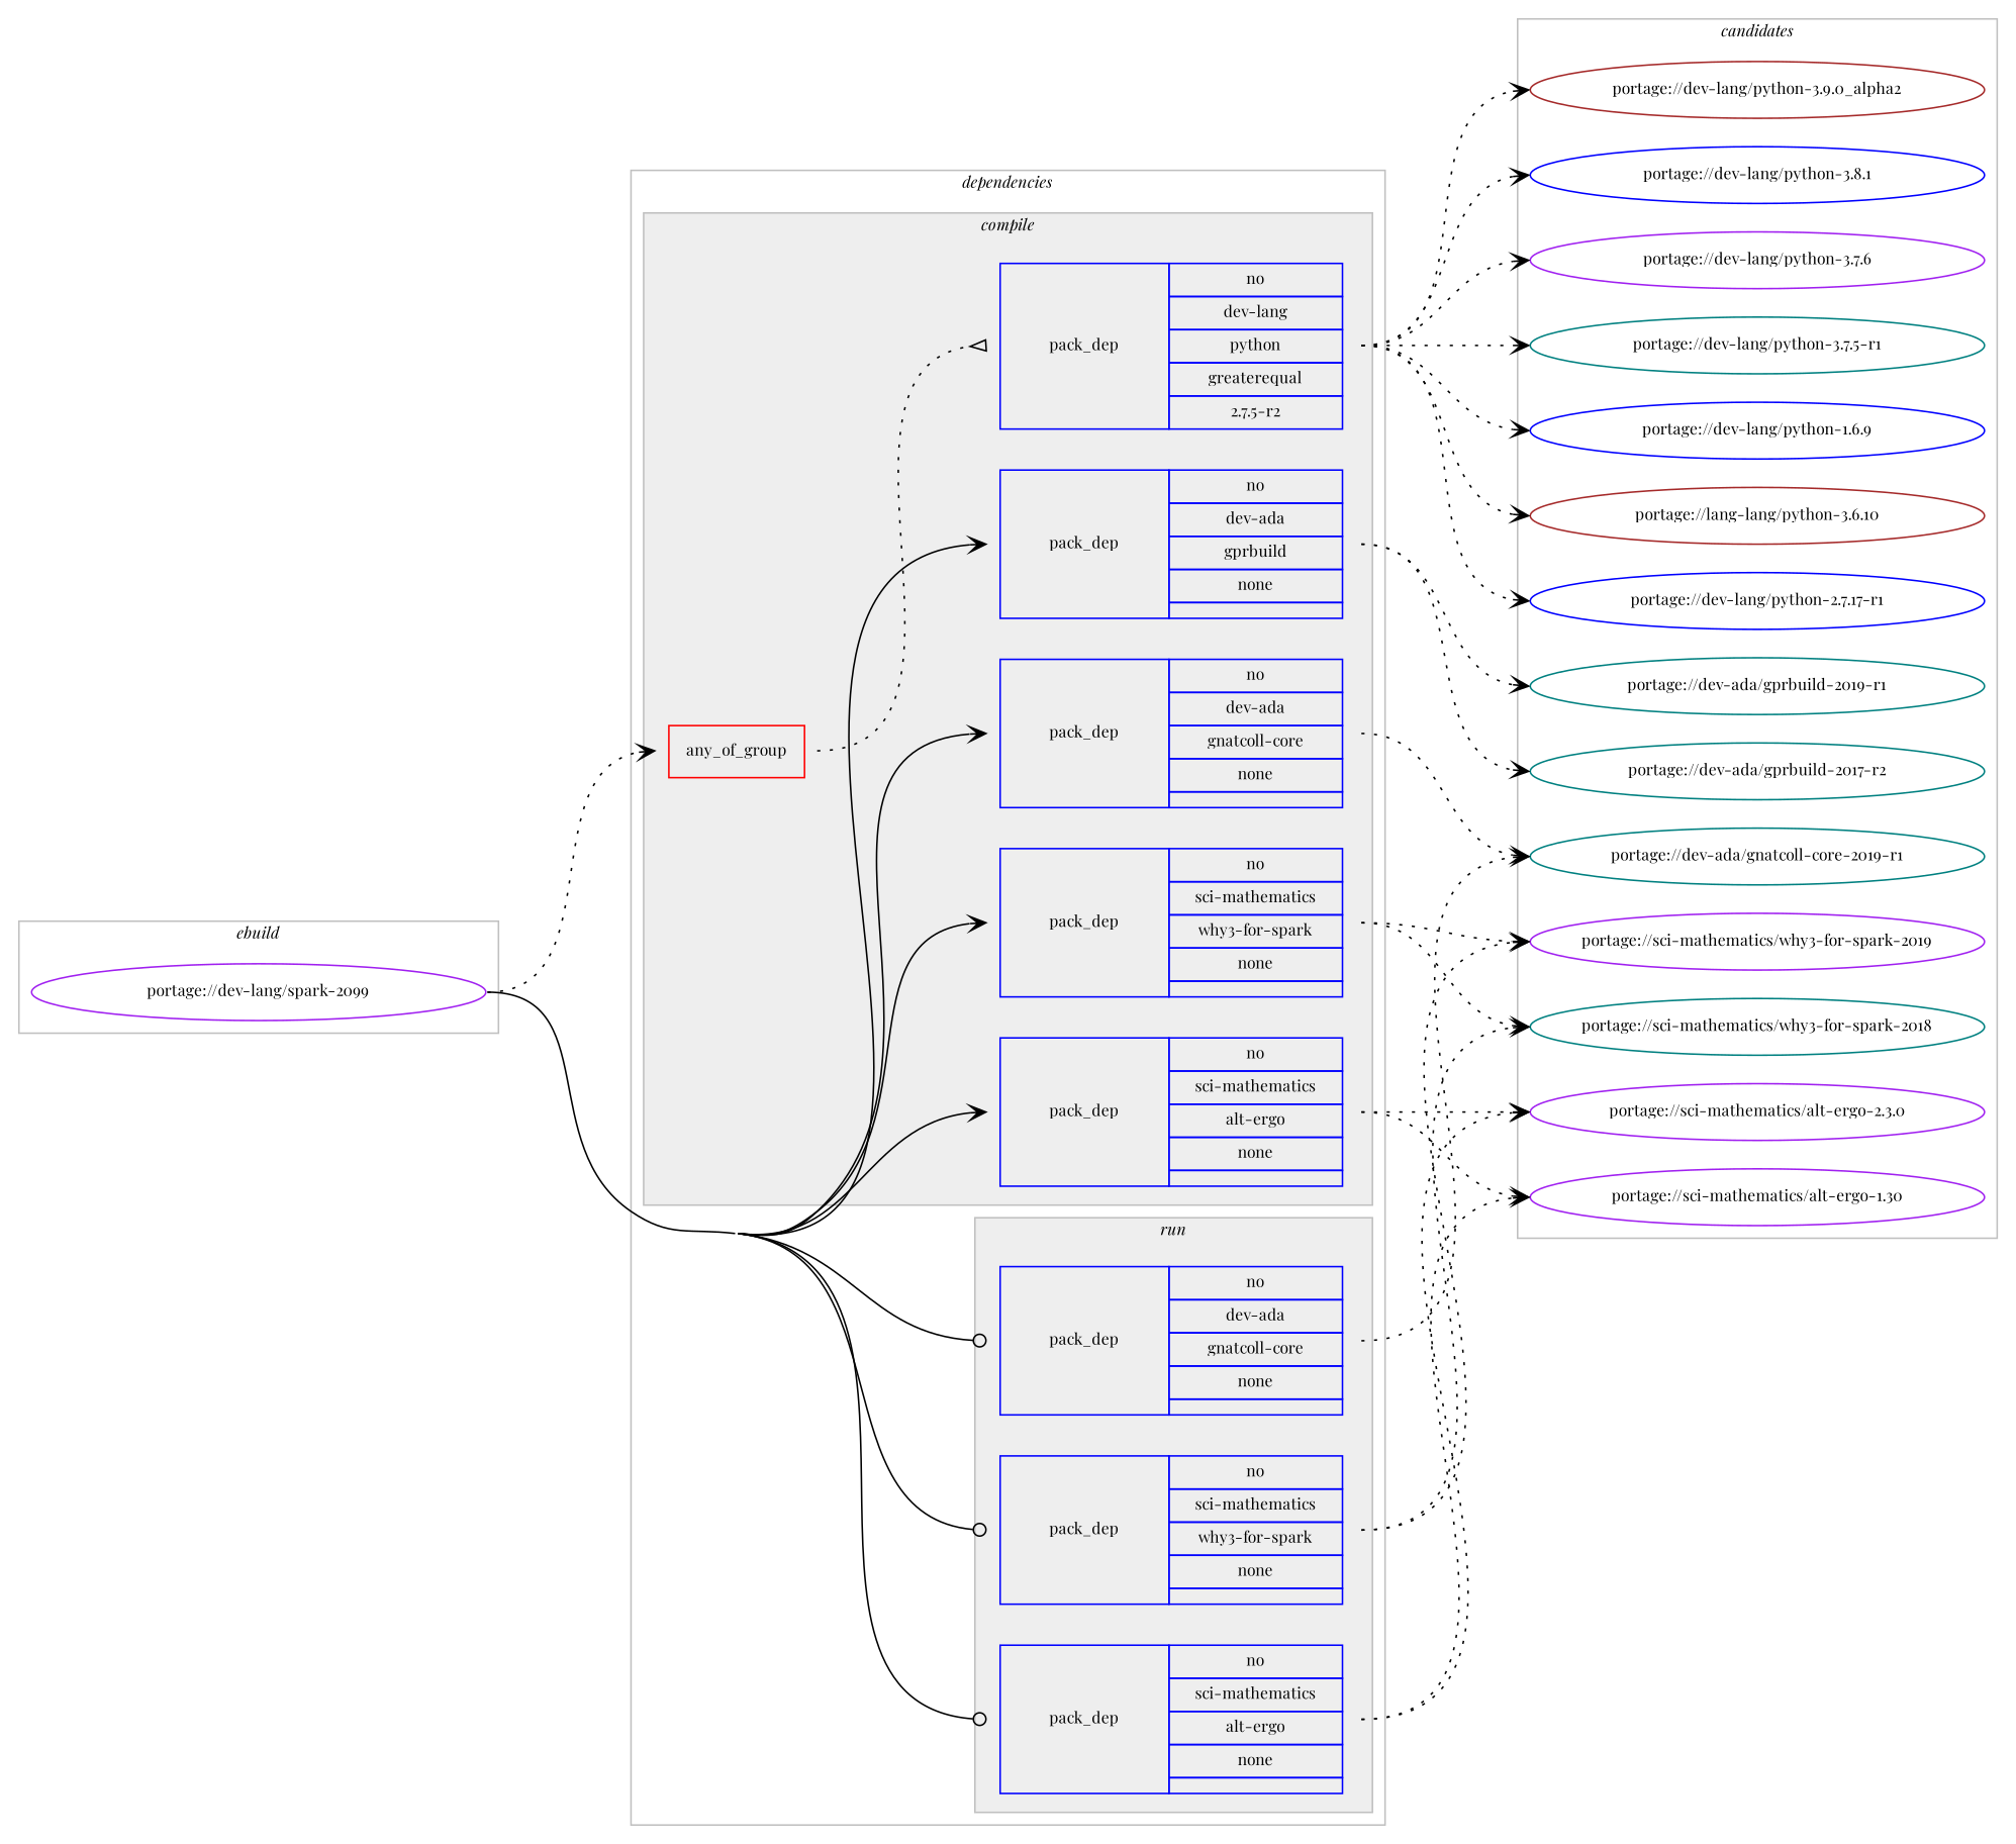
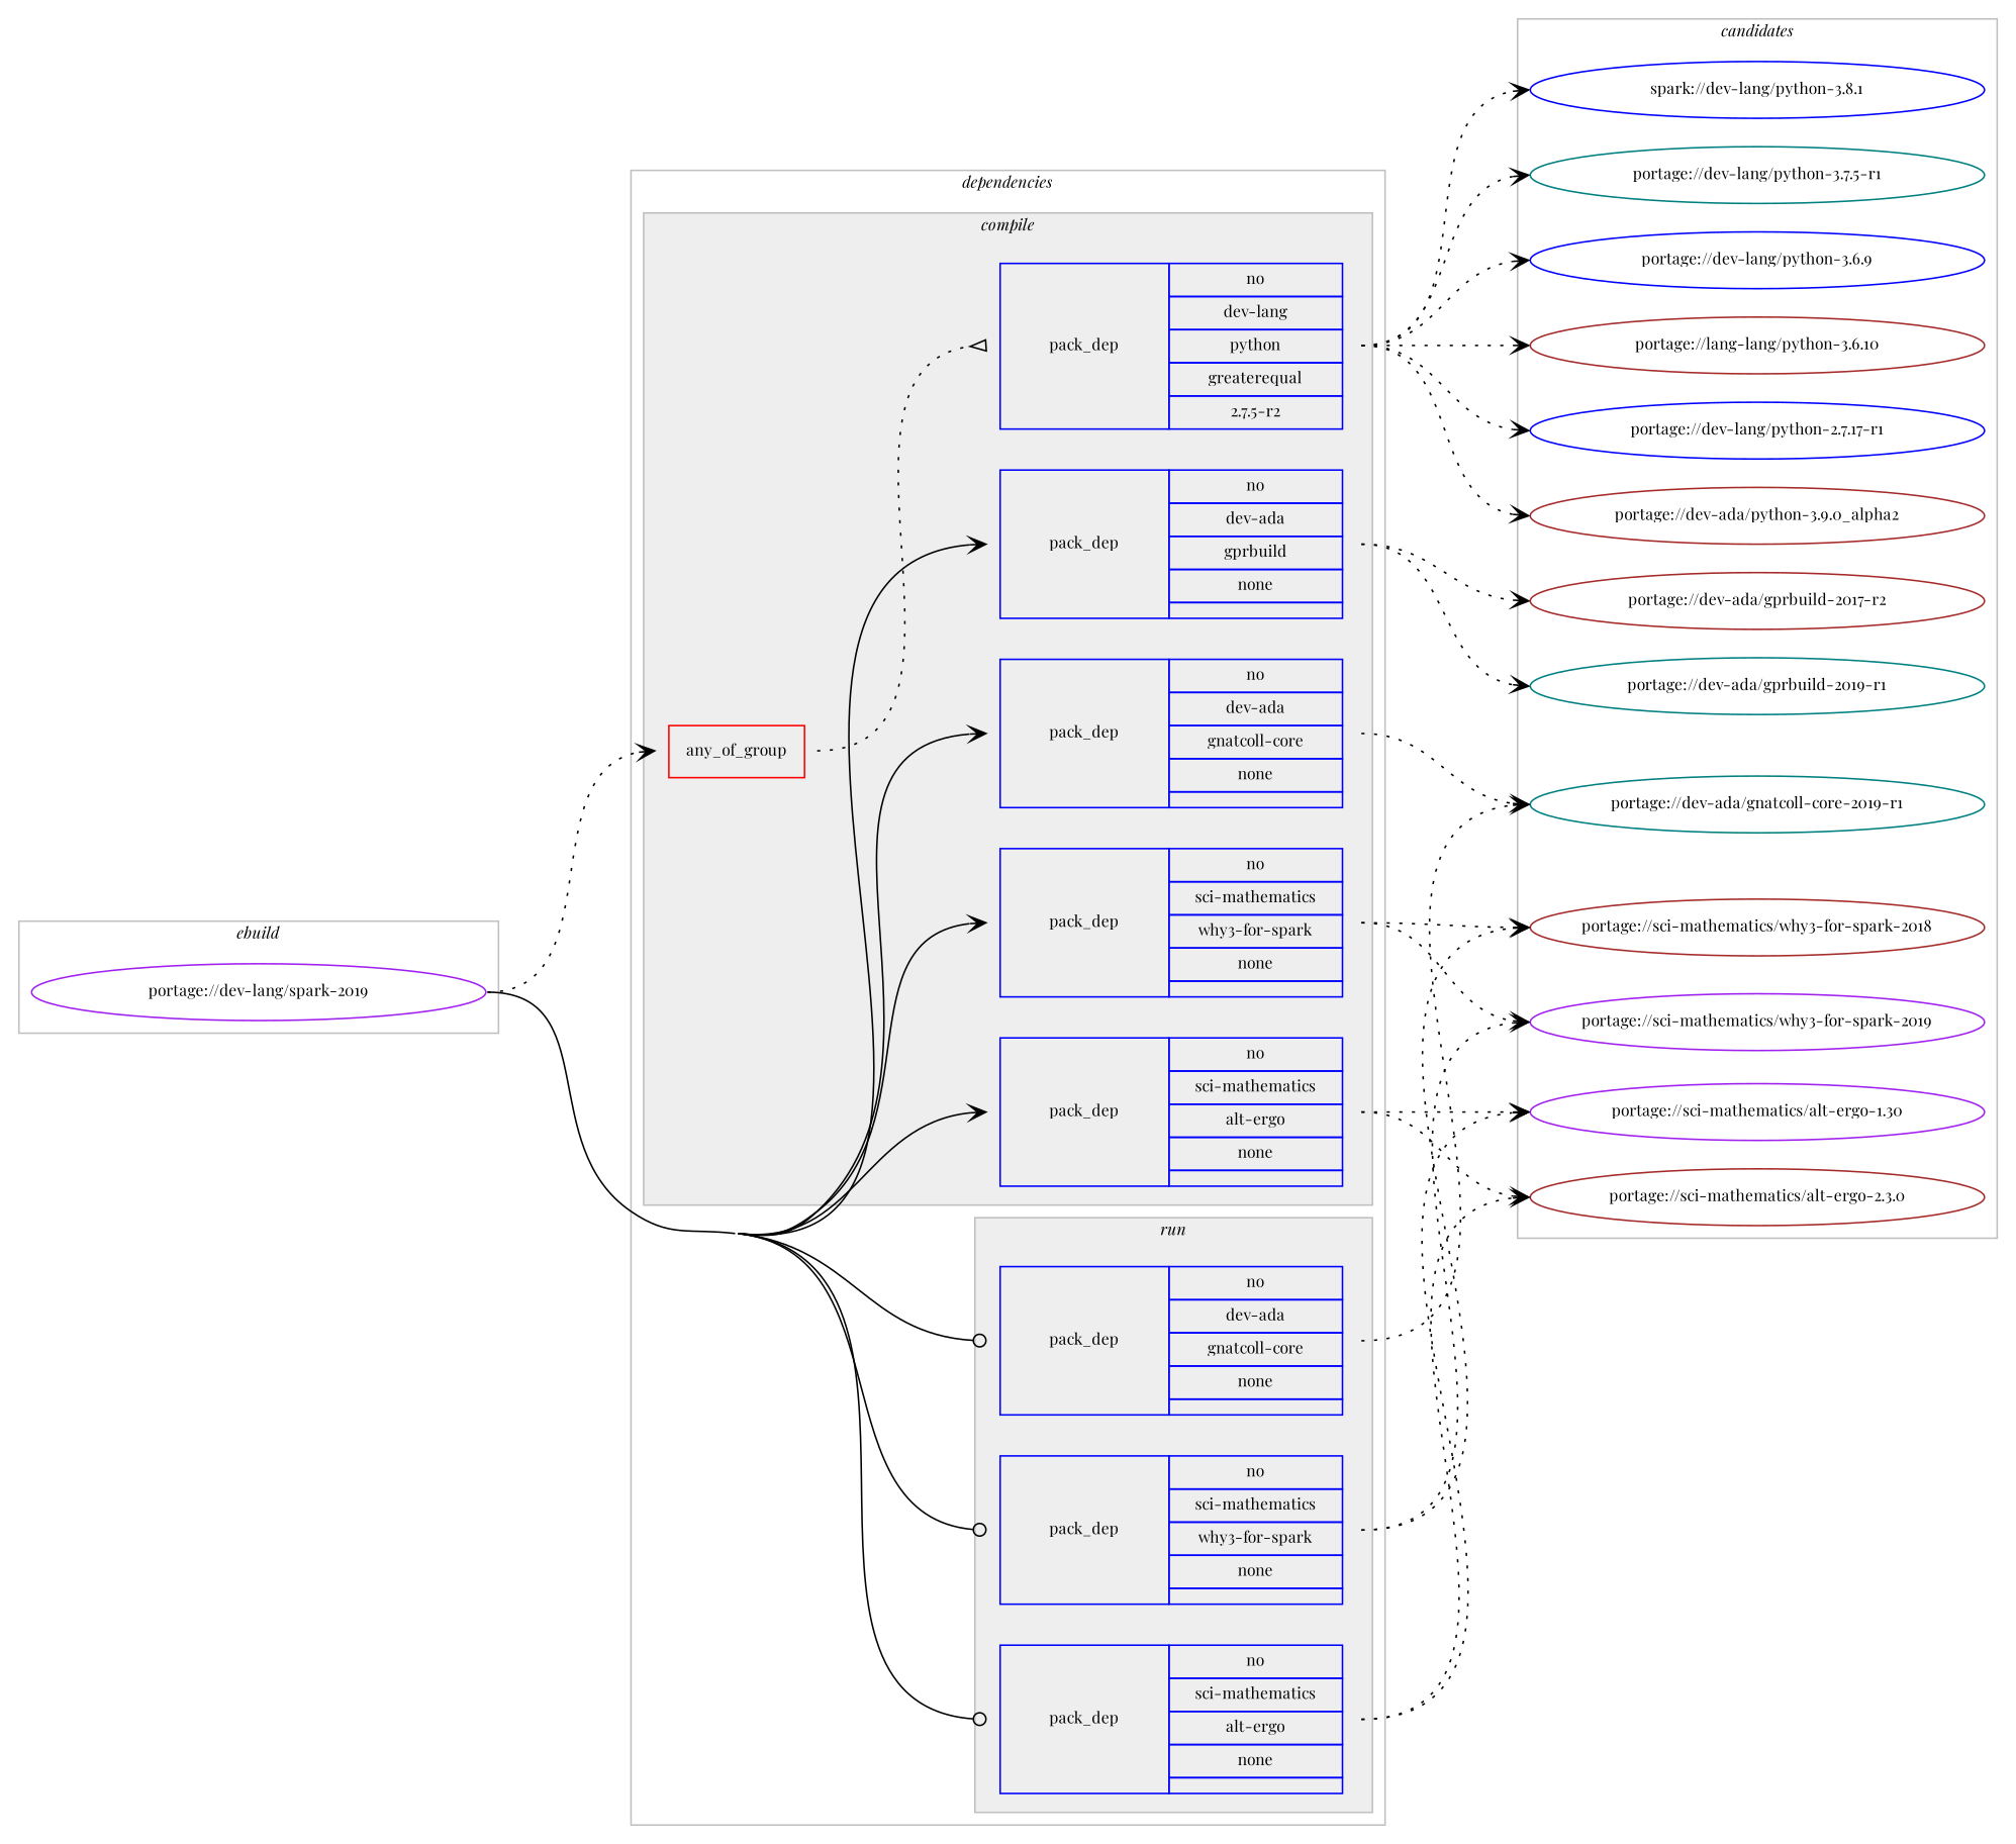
  digraph {
    compound=true
    concentrate=true
    fontname="Playfair Display"
    fontsize=10
    newrank=true
    rankdir=LR
    ranksep=1.5
    node [color=blue fontname="Playfair Display" fontsize=10]
    edge [arrowhead=vee fontname="Playfair Display" headport=w style=dotted tailport=e weight=100]
-   n1 [color=purple label="portage://dev-lang/spark-2099" width=4]
+   n1 [color=purple label="portage://dev-lang/spark-2019" width=4]
    n2 [label=<<TABLE BORDER="0" CELLBORDER="1" CELLSPACING="0" CELLPADDING="4" WIDTH="220"><TR><TD ROWSPAN="6" CELLPADDING="30">pack_dep</TD></TR><TR><TD WIDTH="110">no</TD></TR><TR><TD>dev-lang</TD></TR><TR><TD>python</TD></TR><TR><TD>greaterequal</TD></TR><TR><TD>2.7.5-r2</TD></TR></TABLE>> shape=none]
    n3 [color=red label=<<TABLE BORDER="0" CELLBORDER="1" CELLSPACING="0" CELLPADDING="4"><TR><TD CELLPADDING="10">any_of_group</TD></TR></TABLE>> shape=none]
    n4 [label=<<TABLE BORDER="0" CELLBORDER="1" CELLSPACING="0" CELLPADDING="4" WIDTH="220"><TR><TD ROWSPAN="6" CELLPADDING="30">pack_dep</TD></TR><TR><TD WIDTH="110">no</TD></TR><TR><TD>dev-ada</TD></TR><TR><TD>gnatcoll-core</TD></TR><TR><TD>none</TD></TR><TR><TD></TD></TR></TABLE>> shape=none]
    n5 [label=<<TABLE BORDER="0" CELLBORDER="1" CELLSPACING="0" CELLPADDING="4" WIDTH="220"><TR><TD ROWSPAN="6" CELLPADDING="30">pack_dep</TD></TR><TR><TD WIDTH="110">no</TD></TR><TR><TD>dev-ada</TD></TR><TR><TD>gprbuild</TD></TR><TR><TD>none</TD></TR><TR><TD></TD></TR></TABLE>> shape=none]
    n6 [label=<<TABLE BORDER="0" CELLBORDER="1" CELLSPACING="0" CELLPADDING="4" WIDTH="220"><TR><TD ROWSPAN="6" CELLPADDING="30">pack_dep</TD></TR><TR><TD WIDTH="110">no</TD></TR><TR><TD>sci-mathematics</TD></TR><TR><TD>alt-ergo</TD></TR><TR><TD>none</TD></TR><TR><TD></TD></TR></TABLE>> shape=none]
    n7 [label=<<TABLE BORDER="0" CELLBORDER="1" CELLSPACING="0" CELLPADDING="4" WIDTH="220"><TR><TD ROWSPAN="6" CELLPADDING="30">pack_dep</TD></TR><TR><TD WIDTH="110">no</TD></TR><TR><TD>sci-mathematics</TD></TR><TR><TD>why3-for-spark</TD></TR><TR><TD>none</TD></TR><TR><TD></TD></TR></TABLE>> shape=none]
    n8 [label=<<TABLE BORDER="0" CELLBORDER="1" CELLSPACING="0" CELLPADDING="4" WIDTH="220"><TR><TD ROWSPAN="6" CELLPADDING="30">pack_dep</TD></TR><TR><TD WIDTH="110">no</TD></TR><TR><TD>dev-ada</TD></TR><TR><TD>gnatcoll-core</TD></TR><TR><TD>none</TD></TR><TR><TD></TD></TR></TABLE>> shape=none]
    n9 [label=<<TABLE BORDER="0" CELLBORDER="1" CELLSPACING="0" CELLPADDING="4" WIDTH="220"><TR><TD ROWSPAN="6" CELLPADDING="30">pack_dep</TD></TR><TR><TD WIDTH="110">no</TD></TR><TR><TD>sci-mathematics</TD></TR><TR><TD>alt-ergo</TD></TR><TR><TD>none</TD></TR><TR><TD></TD></TR></TABLE>> shape=none]
    n10 [label=<<TABLE BORDER="0" CELLBORDER="1" CELLSPACING="0" CELLPADDING="4" WIDTH="220"><TR><TD ROWSPAN="6" CELLPADDING="30">pack_dep</TD></TR><TR><TD WIDTH="110">no</TD></TR><TR><TD>sci-mathematics</TD></TR><TR><TD>why3-for-spark</TD></TR><TR><TD>none</TD></TR><TR><TD></TD></TR></TABLE>> shape=none]
-   n11 [color=brown label="portage://dev-lang/python-3.9.0_alpha2" width=4]
-   n12 [label="portage://dev-lang/python-3.8.1" width=4]
-   n13 [color=purple label="portage://dev-lang/python-3.7.6" width=4]
+   n11 [color=brown label="portage://dev-ada/python-3.9.0_alpha2" width=4]
+   n12 [label="spark://dev-lang/python-3.8.1" width=4]
    n14 [color=teal label="portage://dev-lang/python-3.7.5-r1" width=4]
-   n15 [label="portage://dev-lang/python-1.6.9" width=4]
+   n15 [label="portage://dev-lang/python-3.6.9" width=4]
    n16 [color=brown label="portage://lang-lang/python-3.6.10" width=4]
    n17 [label="portage://dev-lang/python-2.7.17-r1" width=4]
    n18 [color=teal label="portage://dev-ada/gnatcoll-core-2019-r1" width=4]
    n19 [color=teal label="portage://dev-ada/gprbuild-2019-r1" width=4]
-   n20 [color=teal label="portage://dev-ada/gprbuild-2017-r2" width=4]
-   n21 [color=purple label="portage://sci-mathematics/alt-ergo-2.3.0" width=4]
+   n20 [color=brown label="portage://dev-ada/gprbuild-2017-r2" width=4]
+   n21 [color=brown label="portage://sci-mathematics/alt-ergo-2.3.0" width=4]
    n22 [color=purple label="portage://sci-mathematics/alt-ergo-1.30" width=4]
    n23 [color=purple label="portage://sci-mathematics/why3-for-spark-2019" width=4]
-   n24 [color=teal label="portage://sci-mathematics/why3-for-spark-2018" width=4]
+   n24 [color=brown label="portage://sci-mathematics/why3-for-spark-2018" width=4]
    subgraph cluster_1 {
      color=gray
      label=<<i>ebuild</i>>
      rank=same
      n1
    }
    subgraph cluster_2 {
      color=gray
      label=<<i>dependencies</i>>
      subgraph cluster_3 {
        color=gray
        fillcolor="#eeeeee"
        label=<<i>compile</i>>
        style=filled
        subgraph sub_4 {
          color=gray
          fillcolor="#eeeeee"
          label=<<i>compile</i>>
          style=filled
          n3
          subgraph sub_5 {
            color=gray
            fillcolor="#eeeeee"
            label=<<i>compile</i>>
            style=filled
            n2
          }
        }
        subgraph sub_6 {
          color=gray
          fillcolor="#eeeeee"
          label=<<i>compile</i>>
          style=filled
          n4
        }
        subgraph sub_7 {
          color=gray
          fillcolor="#eeeeee"
          label=<<i>compile</i>>
          style=filled
          n5
        }
        subgraph sub_8 {
          color=gray
          fillcolor="#eeeeee"
          label=<<i>compile</i>>
          style=filled
          n6
        }
        subgraph sub_9 {
          color=gray
          fillcolor="#eeeeee"
          label=<<i>compile</i>>
          style=filled
          n7
        }
      }
      subgraph cluster_10 {
        color=gray
        fillcolor="#eeeeee"
        label=<<i>compile and run</i>>
        style=filled
      }
      subgraph cluster_11 {
        color=gray
        fillcolor="#eeeeee"
        label=<<i>run</i>>
        style=filled
        subgraph sub_12 {
          color=gray
          fillcolor="#eeeeee"
          label=<<i>run</i>>
          style=filled
          n8
        }
        subgraph sub_13 {
          color=gray
          fillcolor="#eeeeee"
          label=<<i>run</i>>
          style=filled
          n9
        }
        subgraph sub_14 {
          color=gray
          fillcolor="#eeeeee"
          label=<<i>run</i>>
          style=filled
          n10
        }
      }
    }
    subgraph cluster_15 {
      color=gray
      label=<<i>candidates</i>>
      rank=same
      subgraph sub_16 {
        color=black
        label=<<i>candidates</i>>
        nodesep=1
        rank=same
        n11
        n12
-       n13
        n14
        n15
        n16
        n17
      }
      subgraph sub_17 {
        color=black
        label=<<i>candidates</i>>
        nodesep=1
        rank=same
        n18
      }
      subgraph sub_18 {
        color=black
        label=<<i>candidates</i>>
        nodesep=1
        rank=same
        n19
        n20
      }
      subgraph sub_19 {
        color=black
        label=<<i>candidates</i>>
        nodesep=1
        rank=same
        n21
        n22
      }
      subgraph sub_20 {
        color=black
        label=<<i>candidates</i>>
        nodesep=1
        rank=same
        n23
        n24
      }
      subgraph sub_21 {
        color=black
        label=<<i>candidates</i>>
        nodesep=1
        rank=same
        n18
      }
      subgraph sub_22 {
        color=black
        label=<<i>candidates</i>>
        nodesep=1
        rank=same
        n23
        n24
      }
      subgraph sub_23 {
        color=black
        label=<<i>candidates</i>>
        nodesep=1
        rank=same
        n21
        n22
      }
    }
    n1 -> n3 [weight=20]
    n1 -> n4 [style=solid weight=20]
    n1 -> n5 [style=solid weight=20]
    n1 -> n6 [style=solid weight=20]
    n1 -> n7 [style=solid weight=20]
    n1 -> n8 [arrowhead=odot style=solid weight=20]
    n1 -> n9 [arrowhead=odot style=solid weight=20]
    n1 -> n10 [arrowhead=odot style=solid weight=20]
    n2 -> n11
    n2 -> n12
-   n2 -> n13
    n2 -> n14
    n2 -> n15
    n2 -> n16
    n2 -> n17
    n3 -> n2 [arrowhead=oinv weight=20]
    n4 -> n18
    n5 -> n19
    n5 -> n20
    n6 -> n21
    n6 -> n22
    n7 -> n23
    n7 -> n24
    n8 -> n18
    n9 -> n21
    n9 -> n22
    n10 -> n23
    n10 -> n24
  }
